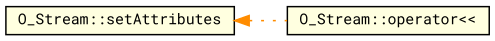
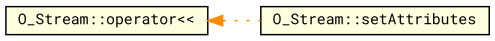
  digraph {
    rankdir=LR
    fontname="Roboto Mono"
    node [color=black fillcolor=lightyellow fontname="Roboto Mono" fontsize=10 shape=record style=filled]
    n1 [fontcolor=black height=0.2 label="O_Stream::setAttributes" width=0.4]
    n2 [height=0.2 label="O_Stream::operator\<\<" width=0.4]
-   n1 -> n2 [color=darkorange dir=back fontname="Roboto Mono" fontsize=10 labelfontname=Helvetica labelfontsize=10 style=dotted]
+   n2 -> n1 [color=darkorange dir=back fontname="Roboto Mono" fontsize=10 labelfontname=Helvetica labelfontsize=10 style=dotted]
  }
